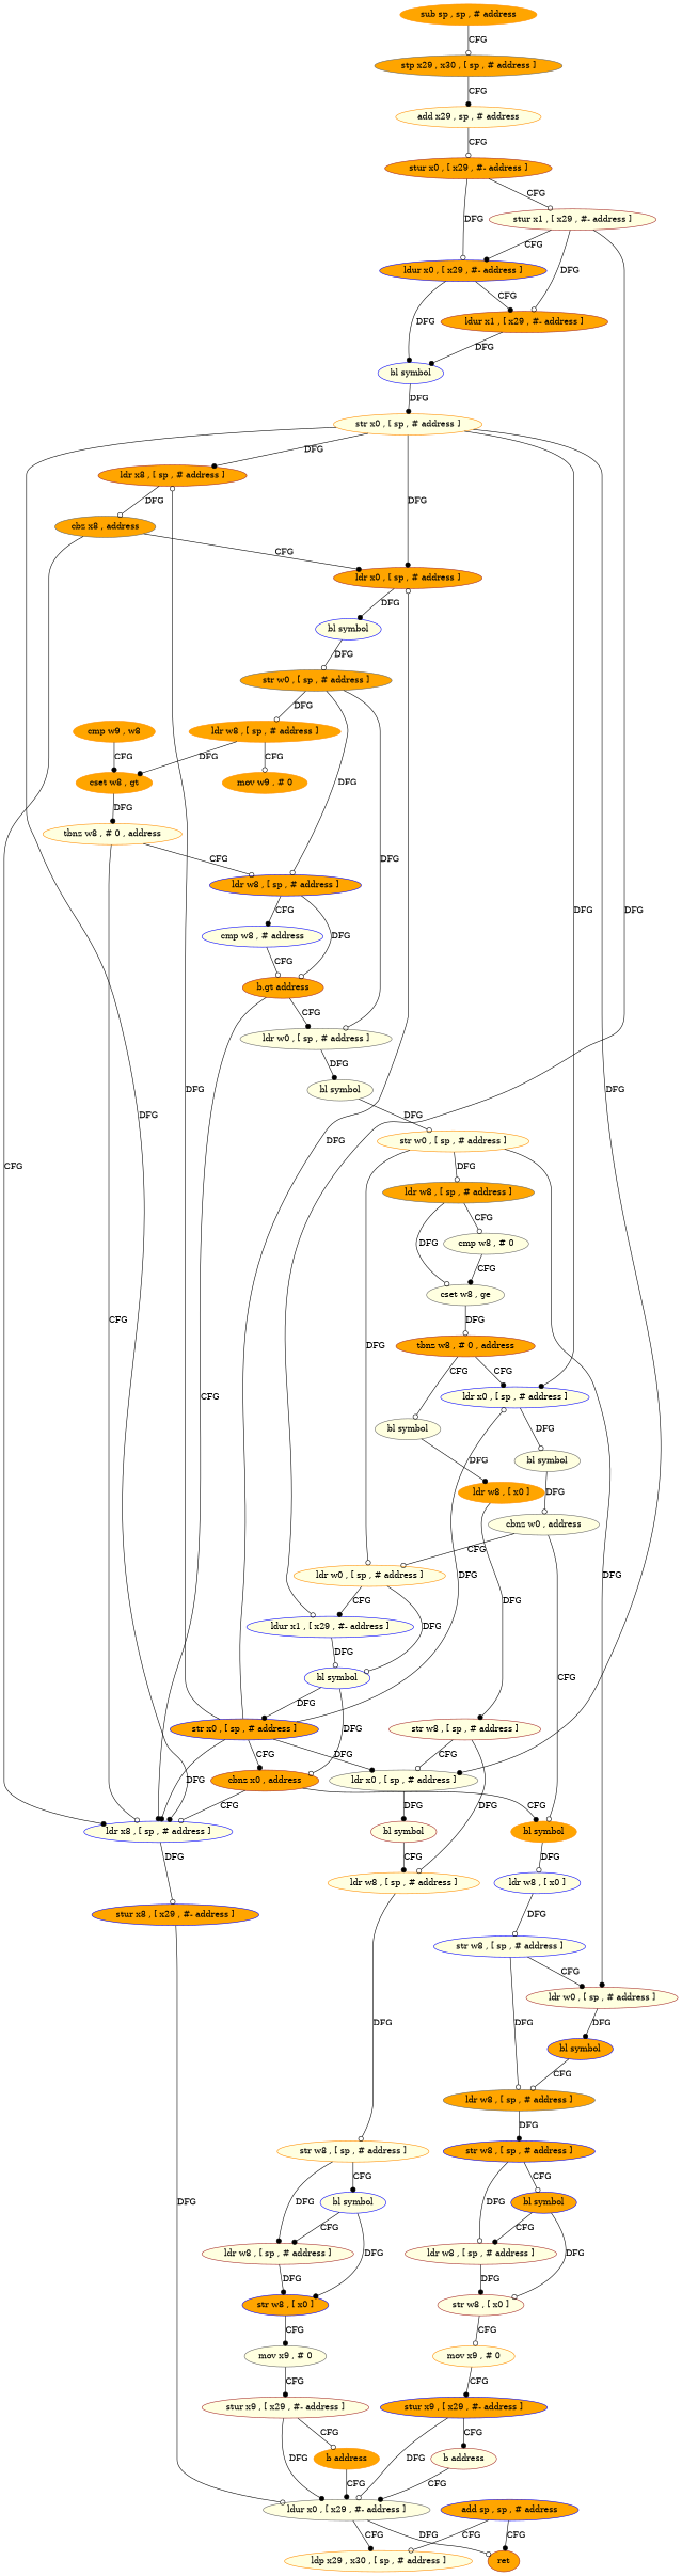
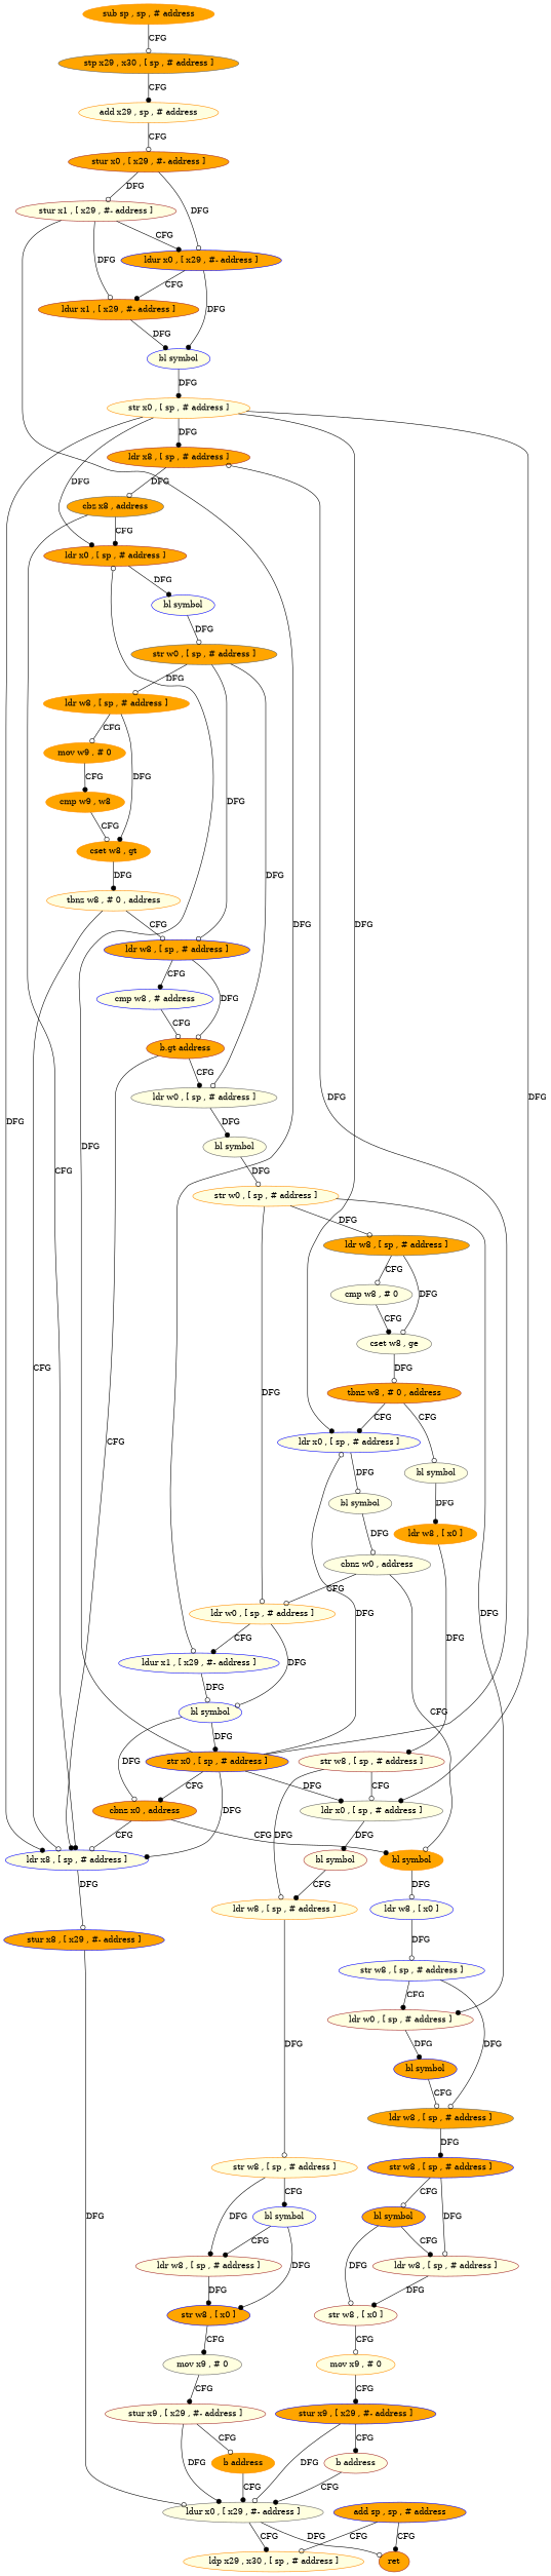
  digraph {
    node [color=blue fillcolor=lightyellow style=filled]
    edge [arrowhead=dot]
    n1 [color=darkorange fillcolor=orange label="sub sp , sp , # address"]
    n2 [color=gray40 fillcolor=orange label="stp x29 , x30 , [ sp , # address ]"]
    n3 [color=darkorange label="add x29 , sp , # address"]
    n4 [color=brown fillcolor=orange label="stur x0 , [ x29 , #- address ]"]
    n5 [color=brown label="stur x1 , [ x29 , #- address ]"]
    n6 [fillcolor=orange label="ldur x0 , [ x29 , #- address ]"]
    n7 [color=brown fillcolor=orange label="ldur x1 , [ x29 , #- address ]"]
    n8 [label="ldur x1 , [ x29 , #- address ]"]
    n9 [label="bl symbol"]
    n10 [label="bl symbol"]
    n11 [color=darkorange label="str x0 , [ sp , # address ]"]
    n12 [color=brown fillcolor=orange label="ldr x8 , [ sp , # address ]"]
    n13 [label="ldr x8 , [ sp , # address ]"]
    n14 [color=brown fillcolor=orange label="ldr x0 , [ sp , # address ]"]
    n15 [label="ldr x0 , [ sp , # address ]"]
    n16 [color=gray40 label="ldr x0 , [ sp , # address ]"]
    n17 [color=gray40 fillcolor=orange label="cbz x8 , address"]
    n18 [fillcolor=orange label="stur x8 , [ x29 , #- address ]"]
    n19 [label="bl symbol"]
    n20 [color=gray40 label="bl symbol"]
    n21 [color=brown label="bl symbol"]
    n22 [color=gray40 label="ldur x0 , [ x29 , #- address ]"]
    n23 [color=gray40 fillcolor=orange label="str w0 , [ sp , # address ]"]
    n24 [color=darkorange label="ldp x29 , x30 , [ sp , # address ]"]
    n25 [color=brown fillcolor=orange label=ret]
    n26 [color=darkorange fillcolor=orange label="ldr w8 , [ sp , # address ]"]
    n27 [fillcolor=orange label="ldr w8 , [ sp , # address ]"]
    n28 [color=gray40 label="ldr w0 , [ sp , # address ]"]
    n29 [color=darkorange fillcolor=orange label="mov w9 , # 0"]
    n30 [color=darkorange fillcolor=orange label="cset w8 , gt"]
    n31 [label="cmp w8 , # address"]
    n32 [color=brown fillcolor=orange label="b.gt address"]
    n33 [color=gray40 label="bl symbol"]
    n34 [color=darkorange fillcolor=orange label="cmp w9 , w8"]
    n35 [color=darkorange label="tbnz w8 , # 0 , address"]
    n36 [color=darkorange label="str w0 , [ sp , # address ]"]
    n37 [color=gray40 fillcolor=orange label="ldr w8 , [ sp , # address ]"]
    n38 [color=darkorange label="ldr w0 , [ sp , # address ]"]
    n39 [color=brown label="ldr w0 , [ sp , # address ]"]
    n40 [color=gray40 label="cmp w8 , # 0"]
    n41 [color=gray40 label="cset w8 , ge"]
    n42 [fillcolor=orange label="bl symbol"]
    n43 [color=brown fillcolor=orange label="tbnz w8 , # 0 , address"]
    n44 [color=gray40 label="bl symbol"]
    n45 [color=darkorange fillcolor=orange label="ldr w8 , [ x0 ]"]
    n46 [color=gray40 label="cbnz w0 , address"]
    n47 [color=brown label="str w8 , [ sp , # address ]"]
    n48 [color=darkorange fillcolor=orange label="bl symbol"]
    n49 [label="ldr w8 , [ x0 ]"]
    n50 [label="str w8 , [ sp , # address ]"]
    n51 [fillcolor=orange label="str x0 , [ sp , # address ]"]
    n52 [color=brown fillcolor=orange label="cbnz x0 , address"]
    n53 [color=darkorange label="ldr w8 , [ sp , # address ]"]
    n54 [color=darkorange label="str w8 , [ sp , # address ]"]
    n55 [label="bl symbol"]
    n56 [color=brown label="ldr w8 , [ sp , # address ]"]
    n57 [fillcolor=orange label="str w8 , [ x0 ]"]
    n58 [color=gray40 label="mov x9 , # 0"]
    n59 [color=brown label="stur x9 , [ x29 , #- address ]"]
    n60 [color=darkorange fillcolor=orange label="b address"]
    n61 [color=gray40 fillcolor=orange label="ldr w8 , [ sp , # address ]"]
    n62 [fillcolor=orange label="str w8 , [ sp , # address ]"]
    n63 [fillcolor=orange label="bl symbol"]
    n64 [color=brown label="ldr w8 , [ sp , # address ]"]
    n65 [color=brown label="str w8 , [ x0 ]"]
    n66 [color=darkorange label="mov x9 , # 0"]
    n67 [fillcolor=orange label="stur x9 , [ x29 , #- address ]"]
    n68 [color=brown label="b address"]
    n69 [fillcolor=orange label="add sp , sp , # address"]
    n1 -> n2 [arrowhead=odot label=CFG]
    n2 -> n3 [label=CFG]
    n3 -> n4 [arrowhead=odot label=CFG]
-   n4 -> n5 [arrowhead=odot label=CFG]
+   n4 -> n5 [arrowhead=odot label=DFG]
    n4 -> n6 [arrowhead=odot label=DFG]
    n5 -> n6 [label=CFG]
    n5 -> n7 [arrowhead=odot label=DFG]
    n5 -> n8 [arrowhead=odot label=DFG]
    n6 -> n7 [label=CFG]
    n6 -> n9 [label=DFG]
    n7 -> n9 [label=DFG]
    n8 -> n10 [arrowhead=odot label=DFG]
    n9 -> n11 [label=DFG]
    n10 -> n51 [label=DFG]
    n10 -> n52 [arrowhead=odot label=DFG]
    n11 -> n12 [label=DFG]
    n11 -> n13 [label=DFG]
    n11 -> n14 [label=DFG]
    n11 -> n15 [label=DFG]
    n11 -> n16 [label=DFG]
    n12 -> n17 [arrowhead=odot label=DFG]
    n13 -> n18 [arrowhead=odot label=DFG]
    n14 -> n19 [label=DFG]
    n15 -> n20 [arrowhead=odot label=DFG]
    n16 -> n21 [label=DFG]
    n17 -> n13 [label=CFG]
    n17 -> n14 [label=CFG]
    n18 -> n22 [arrowhead=odot label=DFG]
    n19 -> n23 [arrowhead=odot label=DFG]
    n20 -> n46 [arrowhead=odot label=DFG]
    n21 -> n53 [label=CFG]
    n22 -> n24 [label=CFG]
    n22 -> n25 [arrowhead=odot label=DFG]
    n23 -> n26 [arrowhead=odot label=DFG]
    n23 -> n27 [arrowhead=odot label=DFG]
    n23 -> n28 [arrowhead=odot label=DFG]
    n26 -> n29 [arrowhead=odot label=CFG]
    n26 -> n30 [label=DFG]
    n27 -> n31 [label=CFG]
    n27 -> n32 [arrowhead=odot label=DFG]
    n28 -> n33 [label=DFG]
+   n29 -> n34 [label=CFG]
    n30 -> n35 [label=DFG]
    n31 -> n32 [arrowhead=odot label=CFG]
    n32 -> n13 [label=CFG]
    n32 -> n28 [label=CFG]
    n33 -> n36 [arrowhead=odot label=DFG]
-   n34 -> n30 [label=CFG]
+   n34 -> n30 [arrowhead=odot label=CFG]
    n35 -> n13 [arrowhead=odot label=CFG]
    n35 -> n27 [arrowhead=odot label=CFG]
    n36 -> n37 [arrowhead=odot label=DFG]
    n36 -> n38 [arrowhead=odot label=DFG]
    n36 -> n39 [label=DFG]
    n37 -> n40 [arrowhead=odot label=CFG]
    n37 -> n41 [arrowhead=odot label=DFG]
    n38 -> n8 [label=CFG]
    n38 -> n10 [arrowhead=odot label=DFG]
    n39 -> n42 [label=DFG]
    n40 -> n41 [label=CFG]
    n41 -> n43 [arrowhead=odot label=DFG]
    n42 -> n61 [arrowhead=odot label=CFG]
    n43 -> n15 [label=CFG]
    n43 -> n44 [arrowhead=odot label=CFG]
    n44 -> n45 [label=DFG]
    n45 -> n47 [label=DFG]
    n46 -> n38 [arrowhead=odot label=CFG]
    n46 -> n48 [arrowhead=odot label=CFG]
    n47 -> n16 [arrowhead=odot label=CFG]
    n47 -> n53 [arrowhead=odot label=DFG]
    n48 -> n49 [arrowhead=odot label=DFG]
    n49 -> n50 [arrowhead=odot label=DFG]
    n50 -> n39 [label=CFG]
    n50 -> n61 [arrowhead=odot label=DFG]
    n51 -> n12 [arrowhead=odot label=DFG]
    n51 -> n13 [label=DFG]
    n51 -> n14 [arrowhead=odot label=DFG]
    n51 -> n15 [arrowhead=odot label=DFG]
    n51 -> n16 [label=DFG]
    n51 -> n52 [label=CFG]
    n52 -> n13 [arrowhead=odot label=CFG]
    n52 -> n48 [label=CFG]
    n53 -> n54 [arrowhead=odot label=DFG]
    n54 -> n55 [label=CFG]
    n54 -> n56 [label=DFG]
    n55 -> n56 [label=CFG]
    n55 -> n57 [label=DFG]
    n56 -> n57 [label=DFG]
    n57 -> n58 [label=CFG]
    n58 -> n59 [label=CFG]
    n59 -> n22 [label=DFG]
    n59 -> n60 [arrowhead=odot label=CFG]
    n60 -> n22 [label=CFG]
    n61 -> n62 [label=DFG]
    n62 -> n63 [arrowhead=odot label=CFG]
    n62 -> n64 [arrowhead=odot label=DFG]
    n63 -> n64 [label=CFG]
    n63 -> n65 [arrowhead=odot label=DFG]
    n64 -> n65 [label=DFG]
    n65 -> n66 [arrowhead=odot label=CFG]
    n66 -> n67 [label=CFG]
    n67 -> n22 [arrowhead=odot label=DFG]
    n67 -> n68 [label=CFG]
    n68 -> n22 [label=CFG]
    n69 -> n24 [arrowhead=odot label=CFG]
    n69 -> n25 [label=CFG]
  }
